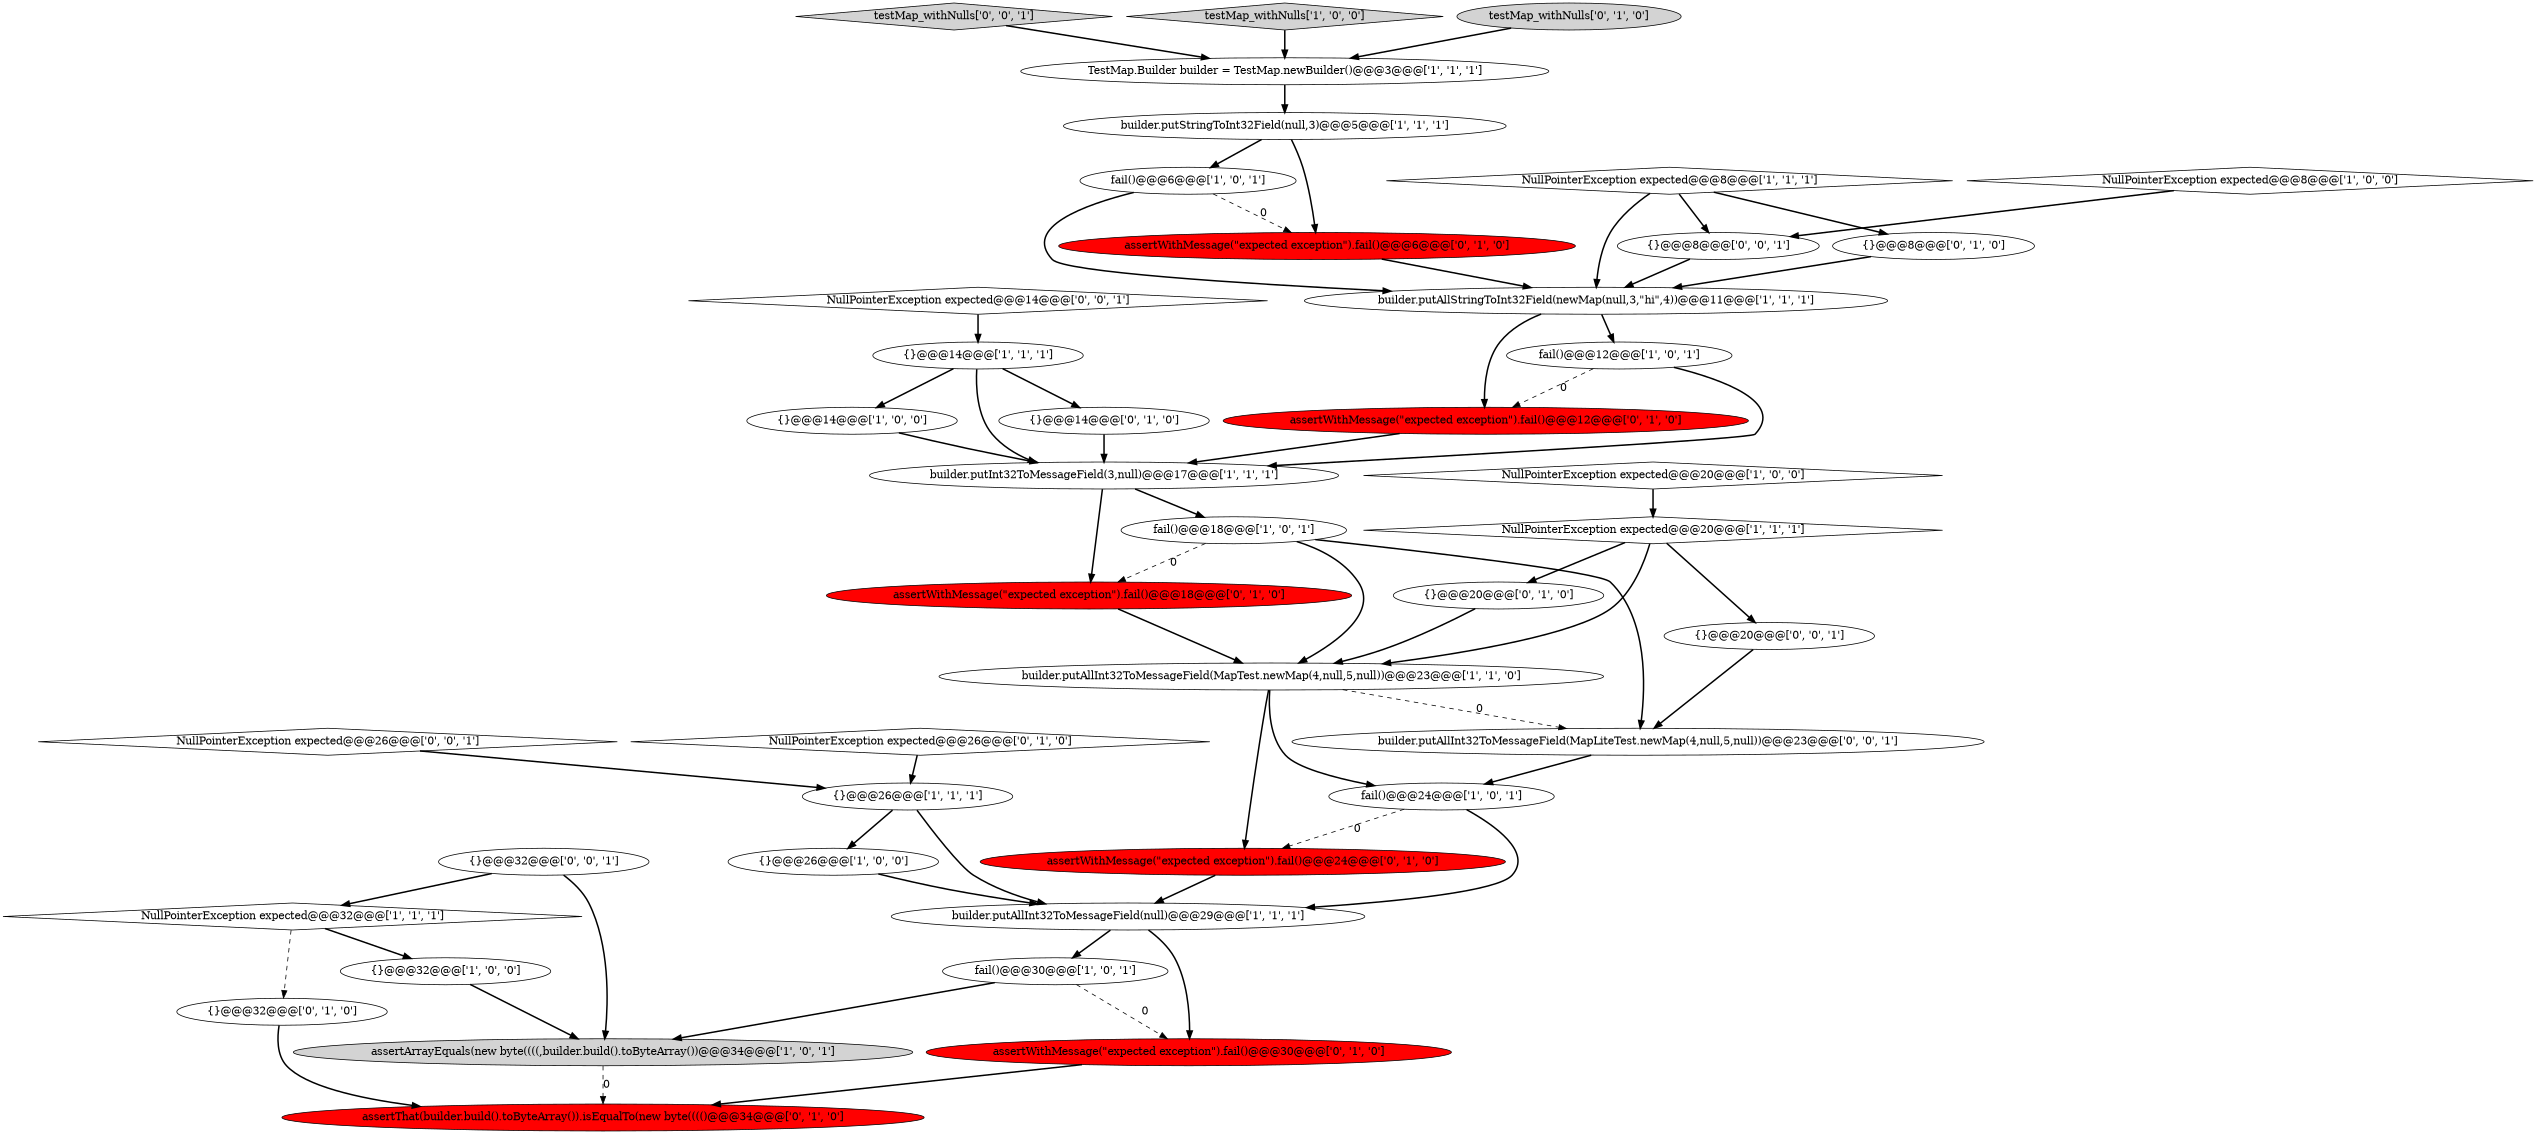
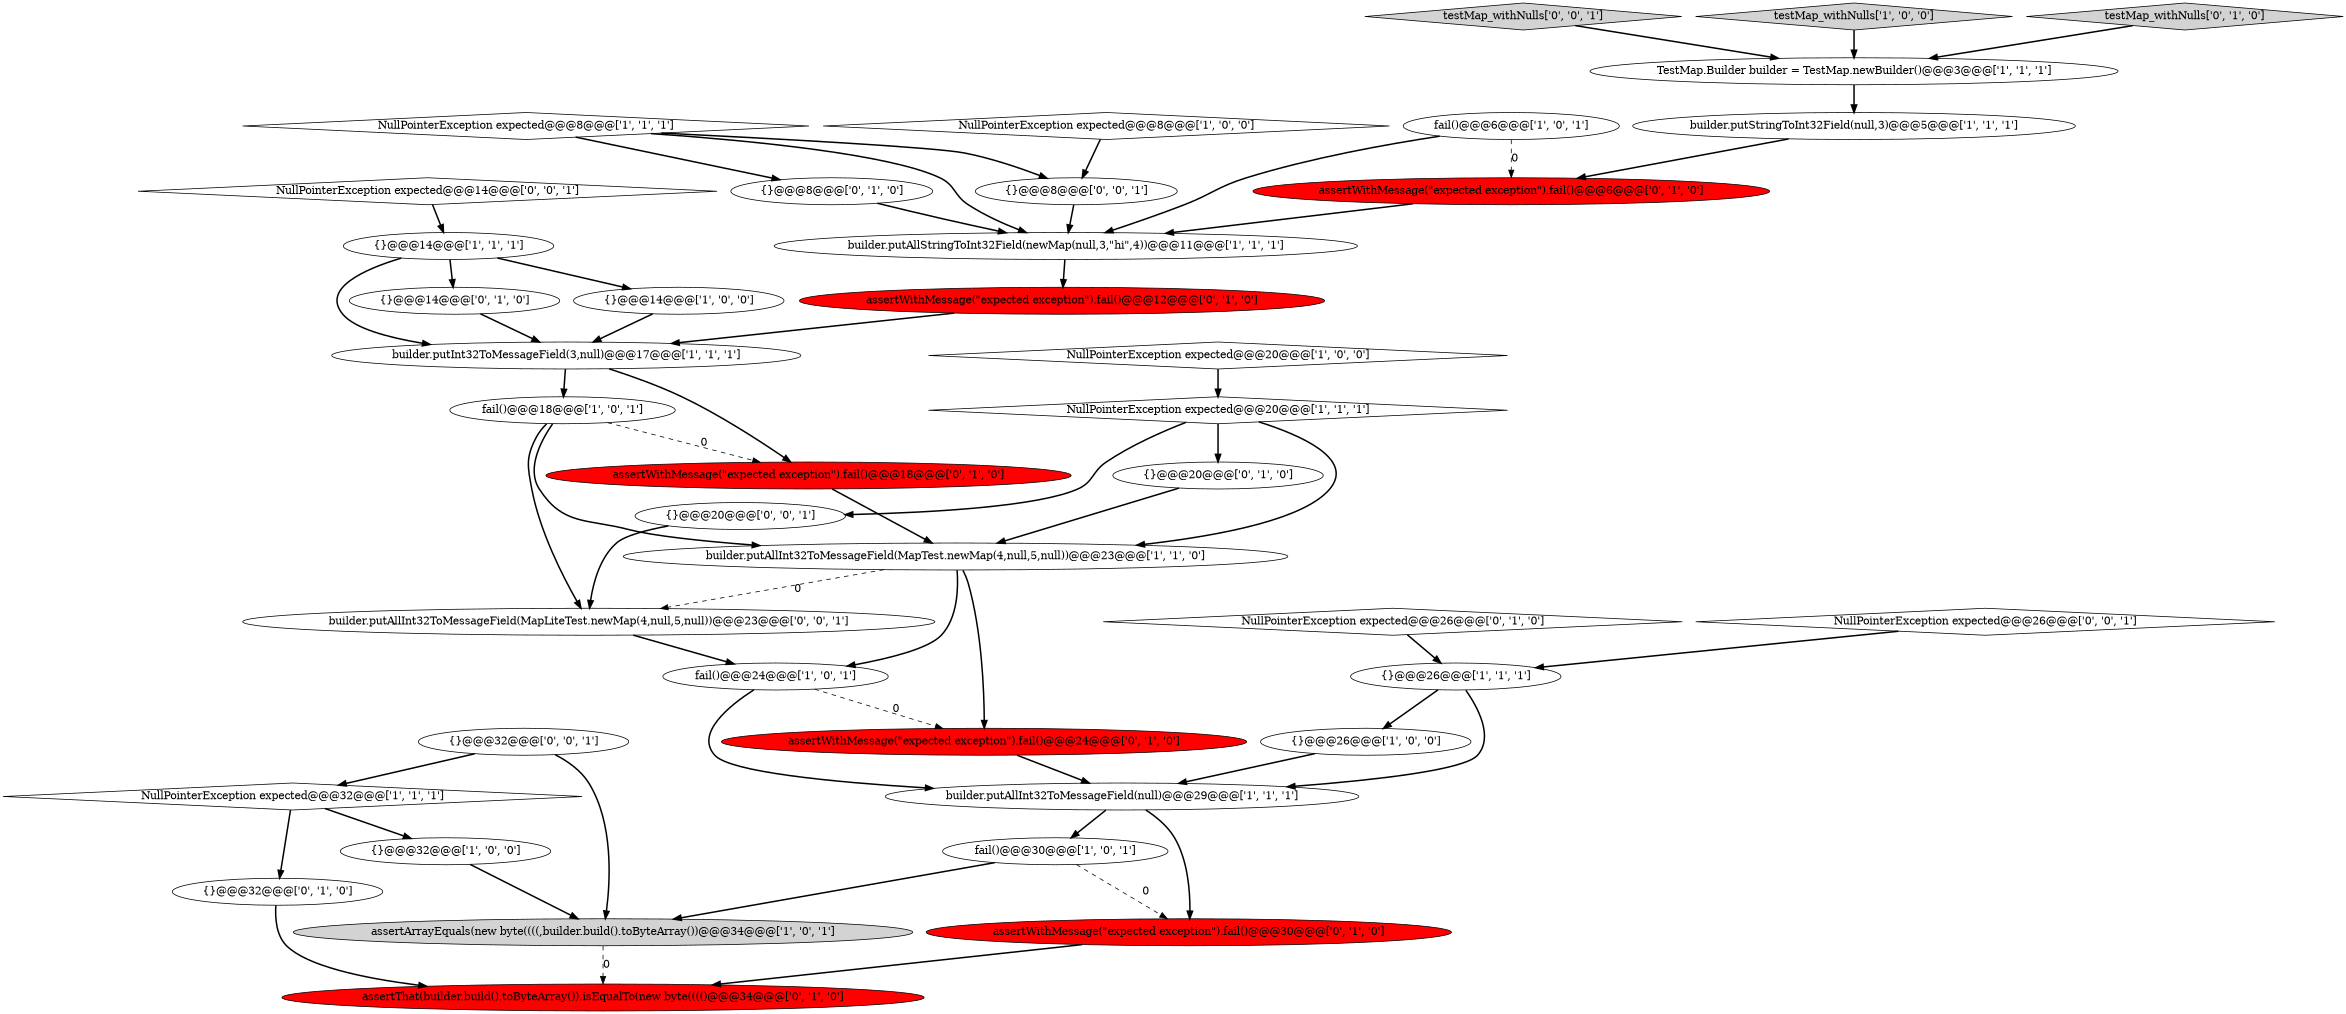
  digraph {
    node [fillcolor=white shape=ellipse style=filled]
    edge [style=bold]
    n1 [fillcolor=red label="assertThat(builder.build().toByteArray()).isEqualTo(new byte(((()@@@34@@@['0', '1', '0']"]
    n2 [label="NullPointerException expected@@@20@@@['1', '0', '0']" shape=diamond]
    n3 [label="NullPointerException expected@@@20@@@['1', '1', '1']" shape=diamond]
    n4 [label="builder.putAllInt32ToMessageField(MapTest.newMap(4,null,5,null))@@@23@@@['1', '1', '0']"]
    n5 [label="{}@@@20@@@['0', '1', '0']"]
    n6 [label="{}@@@20@@@['0', '0', '1']"]
    n7 [label="TestMap.Builder builder = TestMap.newBuilder()@@@3@@@['1', '1', '1']"]
    n8 [label="builder.putStringToInt32Field(null,3)@@@5@@@['1', '1', '1']"]
    n9 [label="fail()@@@6@@@['1', '0', '1']"]
    n10 [fillcolor=red label="assertWithMessage(\"expected exception\").fail()@@@6@@@['0', '1', '0']"]
    n11 [label="{}@@@14@@@['1', '0', '0']"]
    n12 [label="builder.putInt32ToMessageField(3,null)@@@17@@@['1', '1', '1']"]
    n13 [label="fail()@@@18@@@['1', '0', '1']"]
    n14 [fillcolor=red label="assertWithMessage(\"expected exception\").fail()@@@18@@@['0', '1', '0']"]
    n15 [label="NullPointerException expected@@@32@@@['1', '1', '1']" shape=diamond]
    n16 [label="{}@@@32@@@['1', '0', '0']"]
    n17 [label="{}@@@32@@@['0', '1', '0']"]
    n18 [label="{}@@@32@@@['0', '0', '1']"]
    n19 [fillcolor=lightgray label="assertArrayEquals(new byte((((,builder.build().toByteArray())@@@34@@@['1', '0', '1']"]
    n20 [label="builder.putAllStringToInt32Field(newMap(null,3,\"hi\",4))@@@11@@@['1', '1', '1']"]
-   n21 [label="fail()@@@12@@@['1', '0', '1']"]
    n22 [fillcolor=red label="assertWithMessage(\"expected exception\").fail()@@@12@@@['0', '1', '0']"]
    n23 [label="builder.putAllInt32ToMessageField(null)@@@29@@@['1', '1', '1']"]
    n24 [fillcolor=red label="assertWithMessage(\"expected exception\").fail()@@@30@@@['0', '1', '0']"]
    n25 [label="fail()@@@30@@@['1', '0', '1']"]
    n26 [label="builder.putAllInt32ToMessageField(MapLiteTest.newMap(4,null,5,null))@@@23@@@['0', '0', '1']"]
    n27 [label="fail()@@@24@@@['1', '0', '1']"]
    n28 [fillcolor=red label="assertWithMessage(\"expected exception\").fail()@@@24@@@['0', '1', '0']"]
    n29 [label="{}@@@8@@@['0', '1', '0']"]
    n30 [label="{}@@@14@@@['1', '1', '1']"]
    n31 [label="{}@@@14@@@['0', '1', '0']"]
    n32 [label="{}@@@8@@@['0', '0', '1']"]
    n33 [label="NullPointerException expected@@@8@@@['1', '1', '1']" shape=diamond]
    n34 [fillcolor=lightgray label="testMap_withNulls['0', '0', '1']" shape=diamond]
    n35 [label="{}@@@26@@@['1', '0', '0']"]
    n36 [label="{}@@@26@@@['1', '1', '1']"]
    n37 [label="NullPointerException expected@@@8@@@['1', '0', '0']" shape=diamond]
    n38 [label="NullPointerException expected@@@14@@@['0', '0', '1']" shape=diamond]
    n39 [fillcolor=lightgray label="testMap_withNulls['1', '0', '0']" shape=diamond]
-   n40 [fillcolor=lightgray label="testMap_withNulls['0', '1', '0']"]
+   n40 [fillcolor=lightgray label="testMap_withNulls['0', '1', '0']" shape=diamond]
    n41 [label="NullPointerException expected@@@26@@@['0', '0', '1']" shape=diamond]
    n42 [label="NullPointerException expected@@@26@@@['0', '1', '0']" shape=diamond]
    n2 -> n3
    n3 -> n4
    n3 -> n5
    n3 -> n6
    n4 -> n26 [label=0 style=dashed]
    n4 -> n27
    n4 -> n28
    n5 -> n4
    n6 -> n26
    n7 -> n8
-   n8 -> n9
    n8 -> n10
    n9 -> n10 [label=0 style=dashed]
    n9 -> n20
    n10 -> n20
    n11 -> n12
    n12 -> n13
    n12 -> n14
    n13 -> n4
    n13 -> n14 [label=0 style=dashed]
    n13 -> n26
    n14 -> n4
    n15 -> n16
-   n15 -> n17 [style=dashed]
+   n15 -> n17
    n16 -> n19
    n17 -> n1
    n18 -> n15
    n18 -> n19
    n19 -> n1 [label=0 style=dashed]
-   n20 -> n21
    n20 -> n22
-   n21 -> n12
-   n21 -> n22 [label=0 style=dashed]
    n22 -> n12
    n23 -> n24
    n23 -> n25
    n24 -> n1
    n25 -> n19
    n25 -> n24 [label=0 style=dashed]
    n26 -> n27
    n27 -> n23
    n27 -> n28 [label=0 style=dashed]
    n28 -> n23
    n29 -> n20
    n30 -> n11
    n30 -> n12
    n30 -> n31
    n31 -> n12
    n32 -> n20
    n33 -> n20
    n33 -> n29
    n33 -> n32
    n34 -> n7
    n35 -> n23
    n36 -> n23
    n36 -> n35
    n37 -> n32
    n38 -> n30
    n39 -> n7
    n40 -> n7
    n41 -> n36
    n42 -> n36
  }
